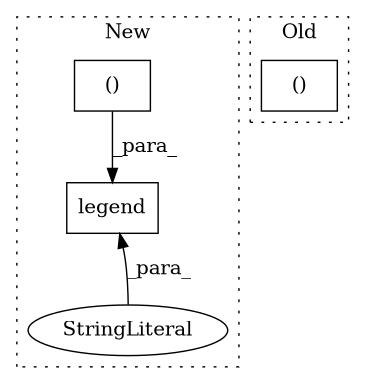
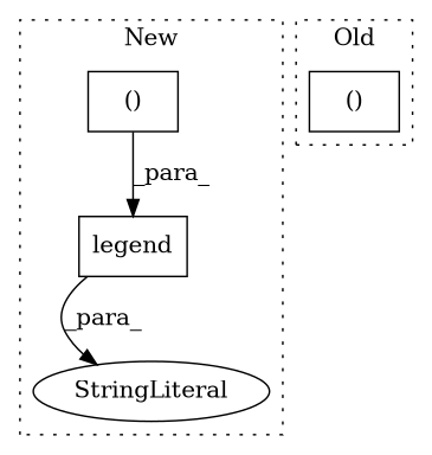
  digraph {
    node [a=106 shape=box]
    n1 [a=32 l="7,2" label=legend s="536,634"]
    n2 [a=45 l=12 label=StringLiteral s=543 shape=ellipse]
    n3 [l=73 label="()" s=561]
    n4 [l=15 label="()" s=348]
    subgraph cluster_1 {
      label=New
      style=dotted
      n1
      n2
      n3
    }
    subgraph cluster_2 {
      label=Old
      style=dotted
      n4
    }
-   n2 -> n1 [label=_para_]
+   n1 -> n2 [label=_para_]
    n3 -> n1 [label=_para_]
  }
